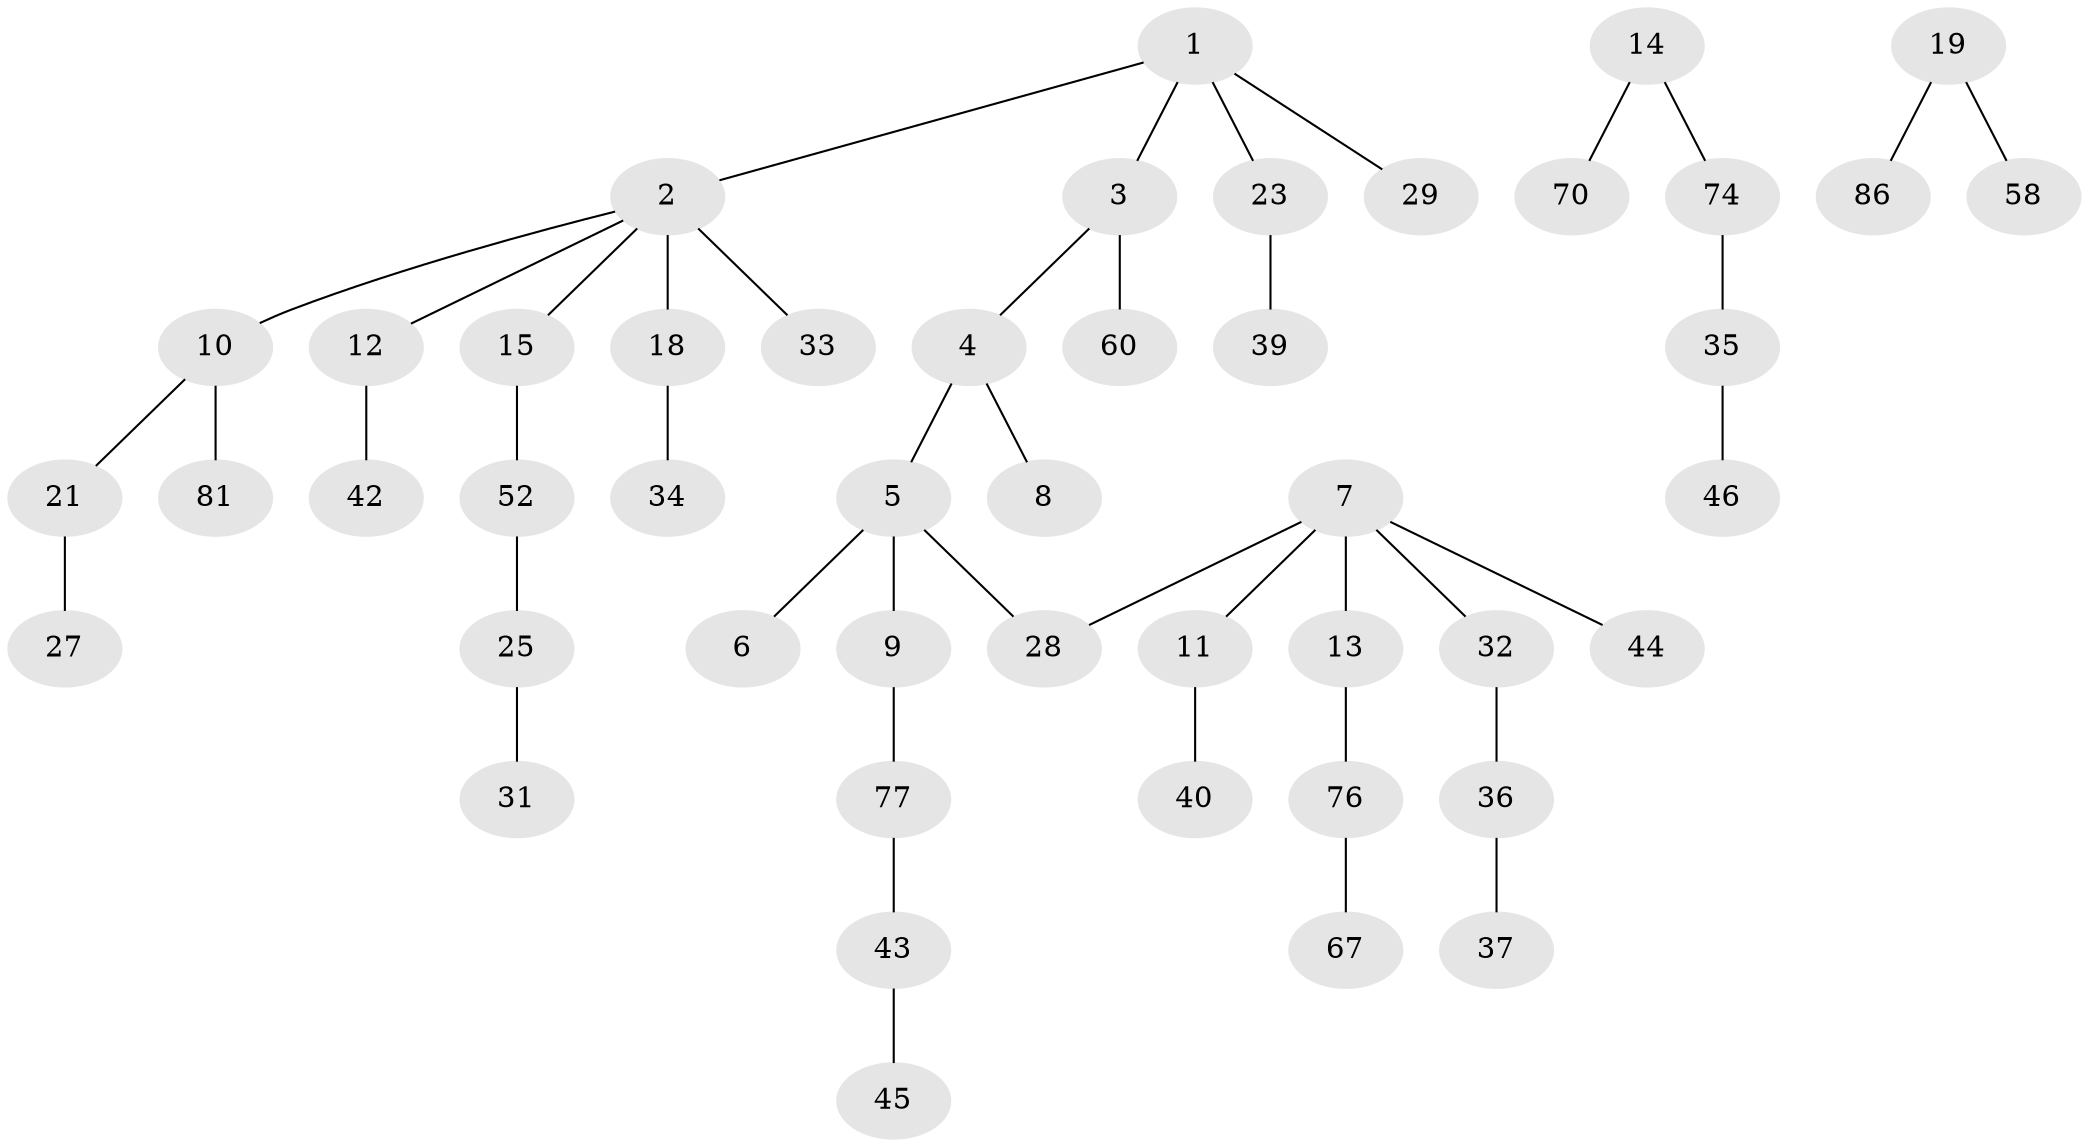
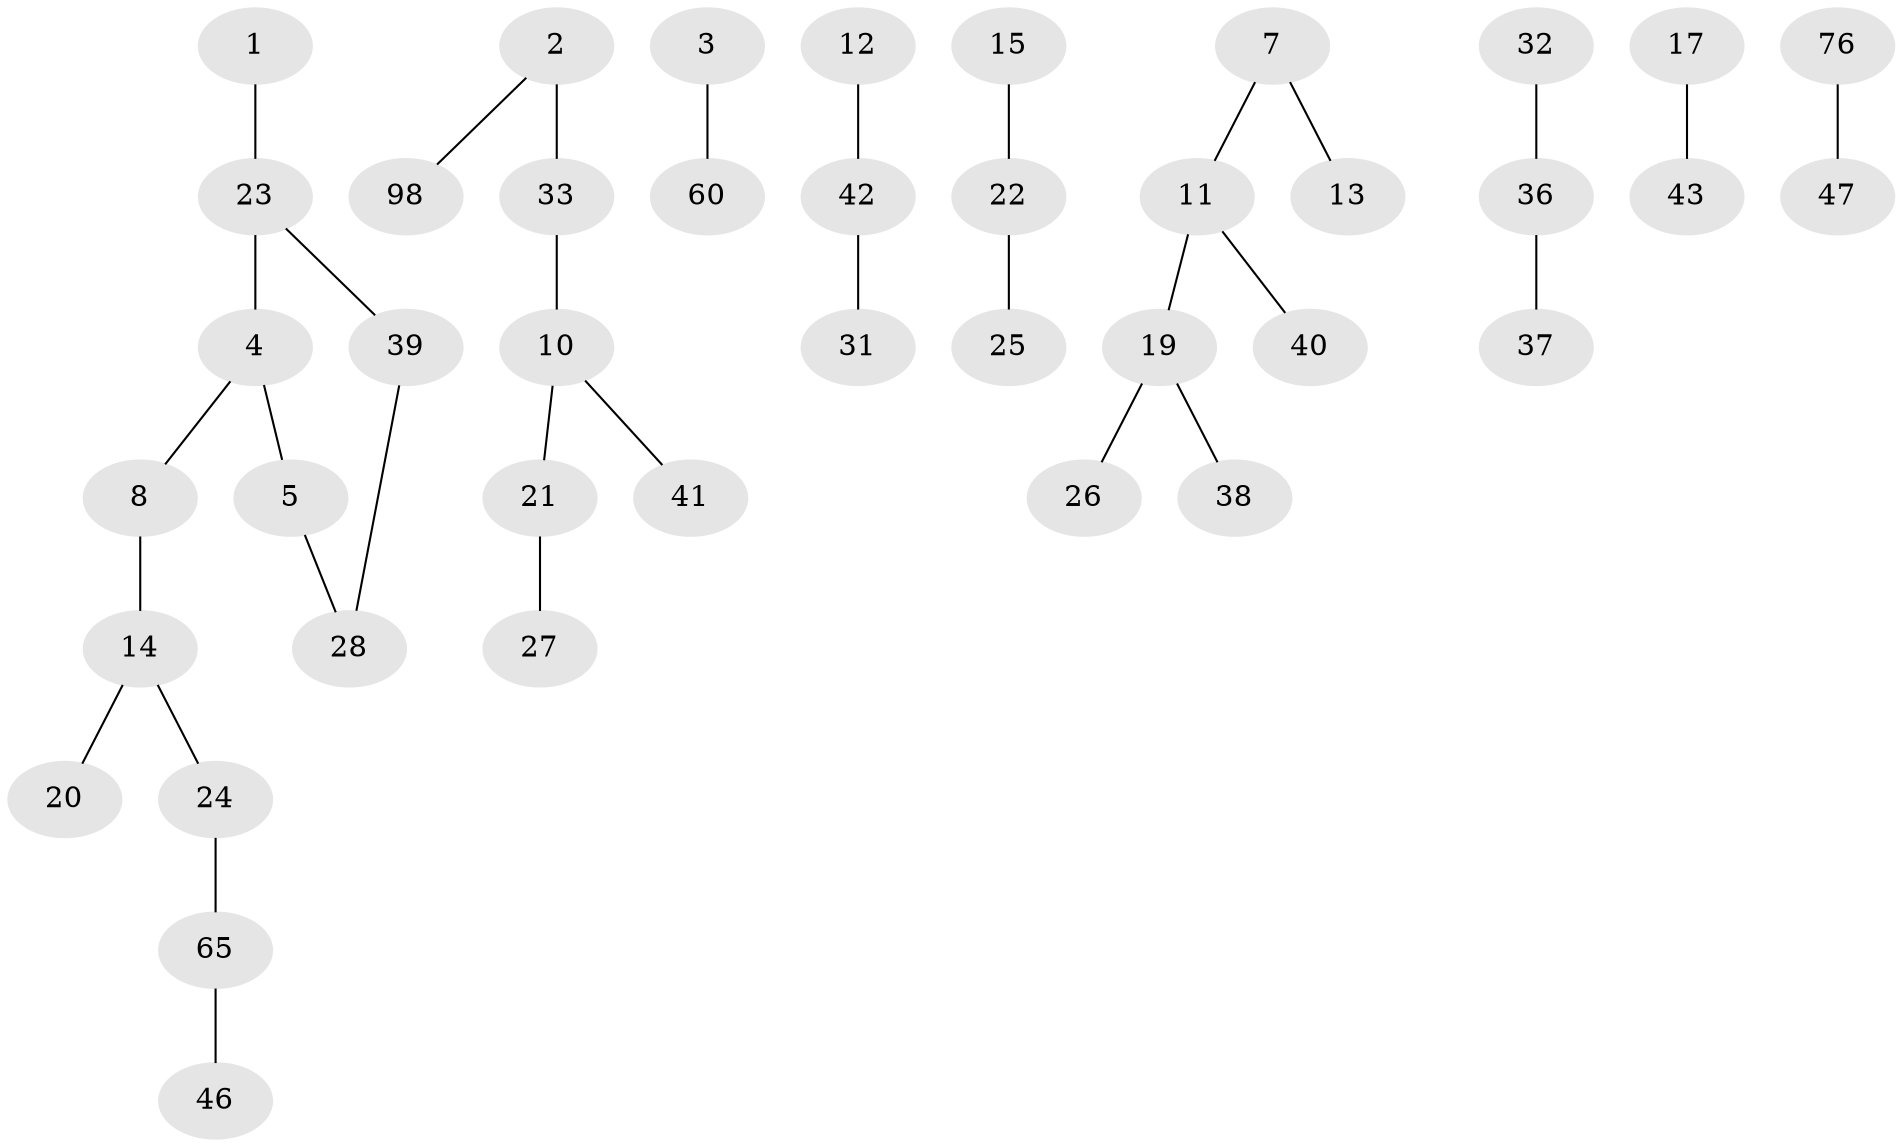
  graph {
    node [color=gray90 style=filled]
    edge [weight=1.0]
    1
    2
    3
    23
-   29
    10
    12
    15
-   18
+   18 [label=98]
    33
    4
    n12 [label=60]
    39
    21
-   41 [label=81]
+   41
    42
-   22 [label=52]
-   34
+   22
    5
    8
-   6
-   9
    28
    14
    7
    11
    13
    32
-   44
-   17 [label=77]
+   17
    19
    40
    n33 [label=76]
    36
-   20 [label=70]
-   24 [label=74]
+   20
+   24
    43
    27
-   26 [label=86]
-   38 [label=58]
-   47 [label=67]
-   35
+   26
+   38
+   47
+   35 [label=65]
    25
-   45
    31
    46
    37
-   1 -- 2
-   1 -- 3
    1 -- 23
-   1 -- 29
-   2 -- 10
-   2 -- 12
-   2 -- 15
+   33 -- 10
    2 -- 18
    2 -- 33 [weight=2.0]
-   3 -- 4
+   23 -- 4
    3 -- n12 [weight=2.0]
    23 -- 39
    10 -- 21
    10 -- 41
    12 -- 42
    15 -- 22 [weight=3.0]
-   18 -- 34
    4 -- 5
    4 -- 8
    21 -- 27 [weight=2.0]
    22 -- 25
-   5 -- 6
-   5 -- 9
    5 -- 28
-   9 -- 17
+   8 -- 14
    14 -- 20
    14 -- 24
-   7 -- 28
+   39 -- 28
    7 -- 11
    7 -- 13
-   7 -- 32
-   7 -- 44
+   11 -- 19
    11 -- 40
-   13 -- n33
    32 -- 36
    17 -- 43
    19 -- 26
    19 -- 38
    n33 -- 47
    36 -- 37
    24 -- 35
-   43 -- 45
    35 -- 46
-   25 -- 31
+   42 -- 31
  }
